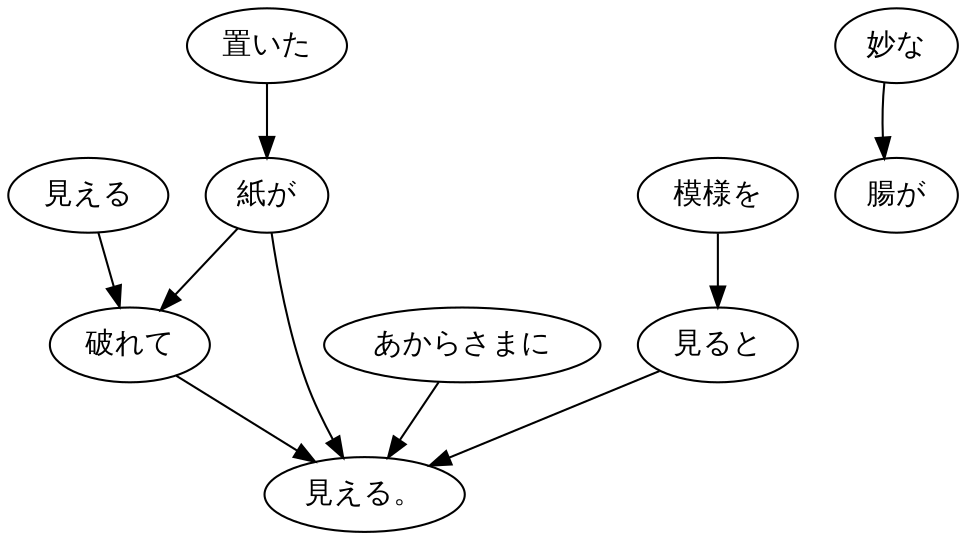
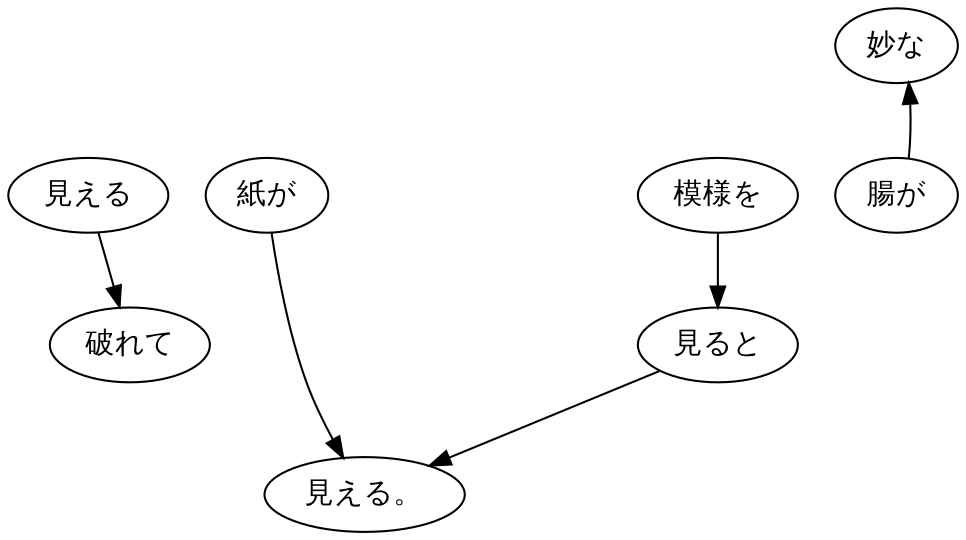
  digraph {
    fontname="Fira Sans"
    node [fontname="Fira Sans"]
    edge [fontname="Fira Sans"]
    n1 [label="見ると"]
    n2 [label="見える。"]
    n3 [label="模様を"]
-   n4 [label="置いた"]
    n5 [label="紙が"]
    n6 [label="破れて"]
    n7 [label="見える"]
    n8 [label="妙な"]
    n9 [label="腸が"]
-   n10 [label="あからさまに"]
    n1 -> n2
    n3 -> n1
-   n4 -> n5
    n5 -> n2
-   n5 -> n6
-   n6 -> n2
    n7 -> n6
-   n8 -> n9
-   n10 -> n2
+   n9 -> n8
  }
